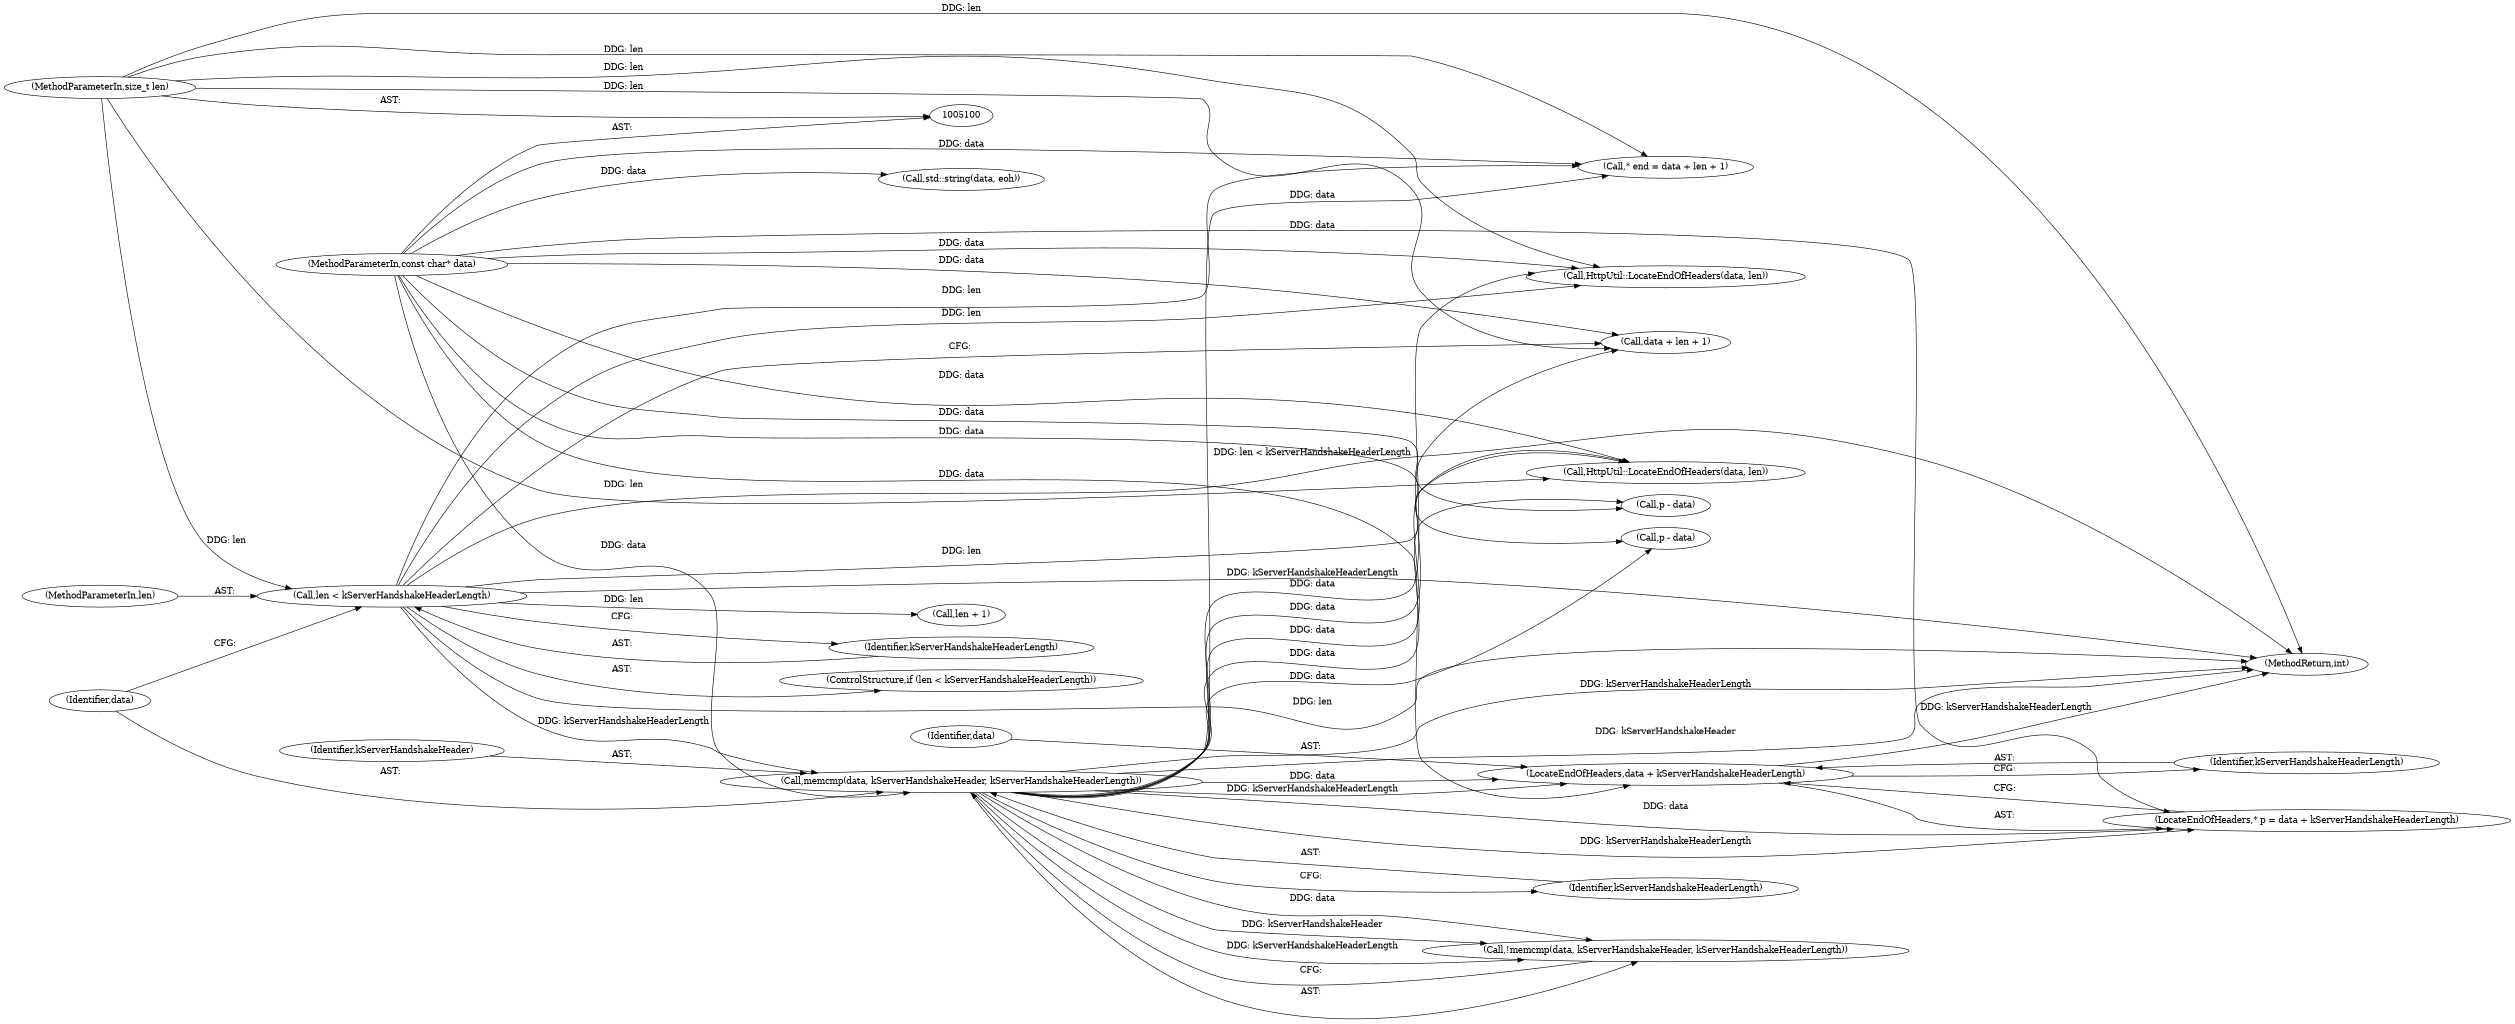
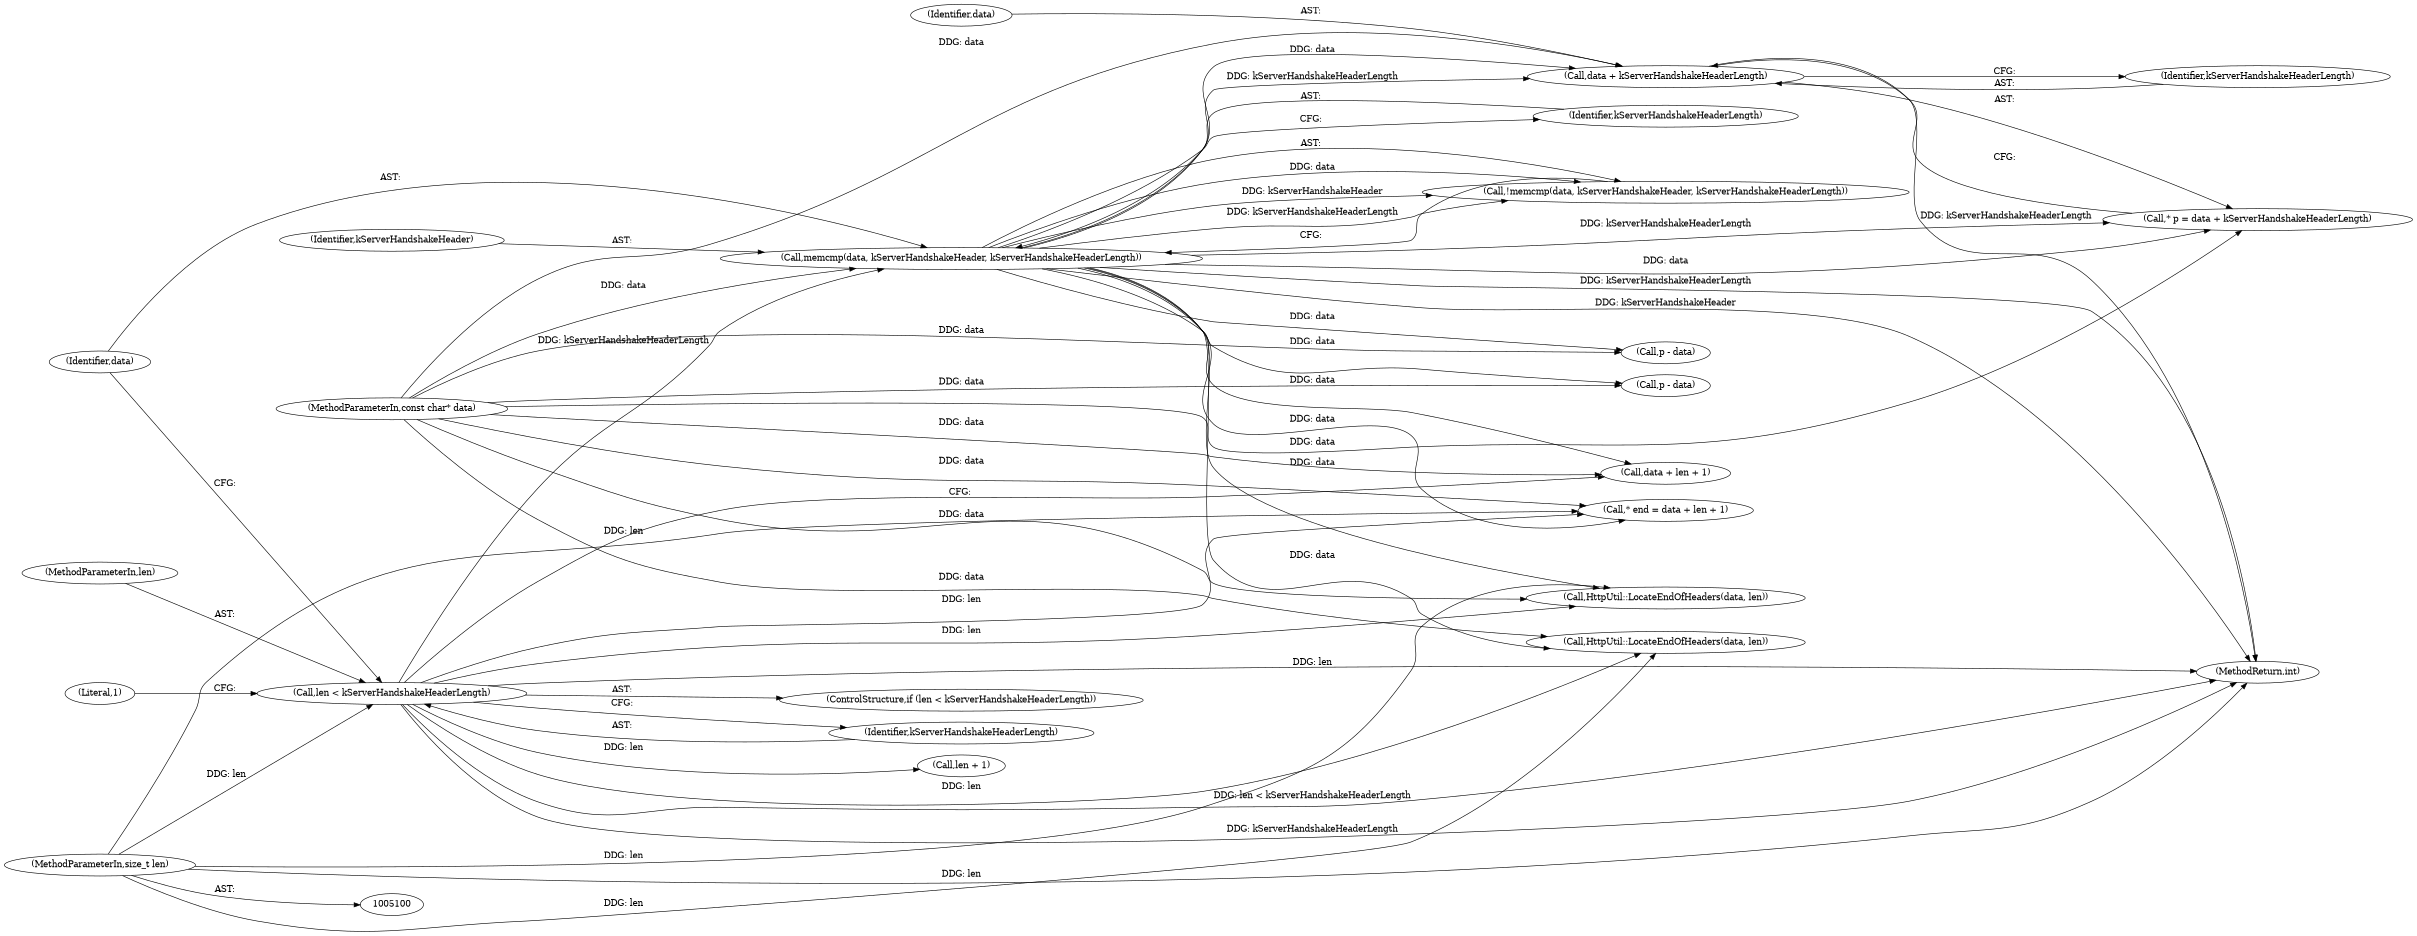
  digraph {
    rankdir=LR
-   n1 [label="(LocateEndOfHeaders,data + kServerHandshakeHeaderLength)"]
-   n2 [label="(LocateEndOfHeaders,* p = data + kServerHandshakeHeaderLength)"]
+   n1 [label="(Call,data + kServerHandshakeHeaderLength)"]
+   n2 [label="(Call,* p = data + kServerHandshakeHeaderLength)"]
    n3 [label="(Identifier,kServerHandshakeHeaderLength)"]
    n4 [label="(MethodReturn,int)"]
    n5 [label="(Call,memcmp(data, kServerHandshakeHeader, kServerHandshakeHeaderLength))"]
    n6 [label="(Call,data + len + 1)"]
    n7 [label="(Call,HttpUtil::LocateEndOfHeaders(data, len))"]
    n8 [label="(Identifier,kServerHandshakeHeaderLength)"]
    n9 [label="(Call,HttpUtil::LocateEndOfHeaders(data, len))"]
    n10 [label="(Call,p - data)"]
    n11 [label="(Call,p - data)"]
    n12 [label="(Call,* end = data + len + 1)"]
    n13 [label="(Call,!memcmp(data, kServerHandshakeHeader, kServerHandshakeHeaderLength))"]
    n14 [label="(MethodParameterIn,const char* data)"]
-   n15 [label="(Call,std::string(data, eoh))"]
    n16 [label=1005100]
    n17 [label="(Call,len < kServerHandshakeHeaderLength)"]
    n18 [label="(Call,len + 1)"]
    n19 [label="(Identifier,kServerHandshakeHeaderLength)"]
    n20 [label="(ControlStructure,if (len < kServerHandshakeHeaderLength))"]
    n21 [label="(MethodParameterIn,size_t len)"]
    n22 [label="(Identifier,data)"]
+   n23 [label="(Literal,1)"]
    n24 [label="(MethodParameterIn,len)"]
    n25 [label="(Identifier,kServerHandshakeHeader)"]
    n26 [label="(Identifier,data)"]
    n1 -> n2 [label="AST: "]
    n1 -> n3 [label="CFG: "]
    n1 -> n4 [label="DDG: kServerHandshakeHeaderLength"]
    n2 -> n1 [label="CFG: "]
    n3 -> n1 [label="AST: "]
    n5 -> n1 [label="DDG: data"]
    n5 -> n1 [label="DDG: kServerHandshakeHeaderLength"]
    n5 -> n2 [label="DDG: data"]
    n5 -> n2 [label="DDG: kServerHandshakeHeaderLength"]
    n5 -> n4 [label="DDG: kServerHandshakeHeaderLength"]
    n5 -> n4 [label="DDG: kServerHandshakeHeader"]
    n5 -> n6 [label="DDG: data"]
    n5 -> n7 [label="DDG: data"]
    n5 -> n8 [label="CFG: "]
    n5 -> n9 [label="DDG: data"]
    n5 -> n10 [label="DDG: data"]
    n5 -> n11 [label="DDG: data"]
    n5 -> n12 [label="DDG: data"]
    n5 -> n13 [label="AST: "]
    n5 -> n13 [label="DDG: data"]
    n5 -> n13 [label="DDG: kServerHandshakeHeader"]
    n5 -> n13 [label="DDG: kServerHandshakeHeaderLength"]
    n8 -> n5 [label="AST: "]
    n13 -> n5 [label="CFG: "]
    n14 -> n1 [label="DDG: data"]
    n14 -> n2 [label="DDG: data"]
    n14 -> n5 [label="DDG: data"]
    n14 -> n6 [label="DDG: data"]
    n14 -> n7 [label="DDG: data"]
    n14 -> n9 [label="DDG: data"]
    n14 -> n10 [label="DDG: data"]
    n14 -> n11 [label="DDG: data"]
    n14 -> n12 [label="DDG: data"]
-   n14 -> n15 [label="DDG: data"]
-   n14 -> n16 [label="AST: "]
    n17 -> n4 [label="DDG: len < kServerHandshakeHeaderLength"]
    n17 -> n4 [label="DDG: kServerHandshakeHeaderLength"]
    n17 -> n4 [label="DDG: len"]
    n17 -> n5 [label="DDG: kServerHandshakeHeaderLength"]
    n17 -> n6 [label="CFG: "]
    n17 -> n7 [label="DDG: len"]
    n17 -> n9 [label="DDG: len"]
    n17 -> n12 [label="DDG: len"]
    n17 -> n18 [label="DDG: len"]
    n17 -> n19 [label="CFG: "]
    n17 -> n20 [label="AST: "]
    n19 -> n17 [label="AST: "]
    n21 -> n4 [label="DDG: len"]
-   n21 -> n6 [label="DDG: len"]
    n21 -> n7 [label="DDG: len"]
    n21 -> n9 [label="DDG: len"]
    n21 -> n12 [label="DDG: len"]
    n21 -> n16 [label="AST: "]
    n21 -> n17 [label="DDG: len"]
    n22 -> n5 [label="AST: "]
    n22 -> n17 [label="CFG: "]
+   n23 -> n17 [label="CFG: "]
    n24 -> n17 [label="AST: "]
    n25 -> n5 [label="AST: "]
    n26 -> n1 [label="AST: "]
  }
